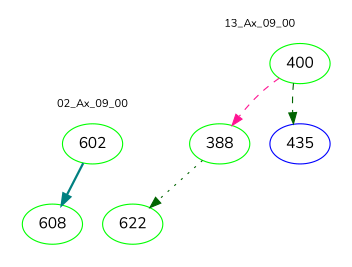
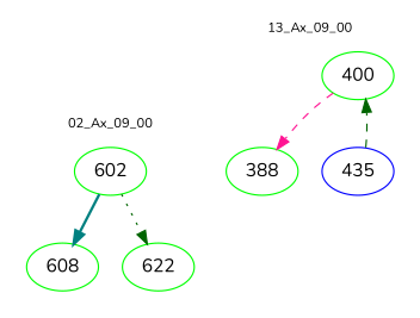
  digraph {
    fontname=Nunito
    node [color=green fontname=Nunito]
    edge [color=darkgreen fontname=Nunito style=dashed]
    n1 [label=602]
    n2 [label=608]
    n3 [label=622]
    n4 [label=400]
    n5 [label=388]
    n6 [color=blue label=435]
    subgraph cluster_1 {
      color=white
      fontsize=10
      label="02_Ax_09_00"
      n1
      n2
      n3
    }
    subgraph cluster_2 {
      color=white
      fontsize=10
      label="13_Ax_09_00"
      n4
      n5
      n6
    }
    n1 -> n2 [color=teal style=bold]
-   n5 -> n3 [style=dotted]
+   n1 -> n3 [style=dotted]
    n4 -> n5 [color=deeppink]
-   n4 -> n6
+   n6 -> n4
  }
